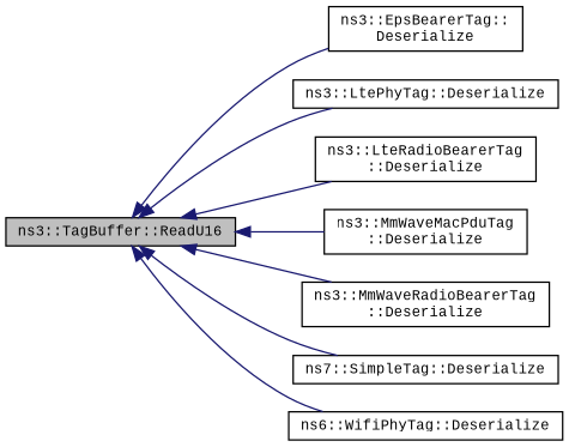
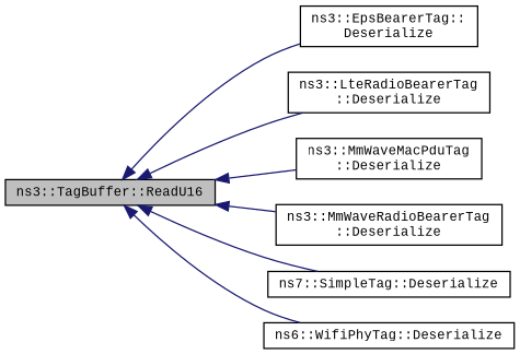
  digraph {
    fontname="Liberation Mono"
    rankdir=LR
    node [color=black fillcolor=white fontname="Liberation Mono" fontsize=10 shape=record style=filled]
    edge [color=midnightblue dir=back fontname="Liberation Mono" fontsize=10 labelfontname=Helvetica labelfontsize=10 style=solid]
    n1 [fillcolor=grey75 fontcolor=black height=0.2 label="ns3::TagBuffer::ReadU16" width=0.4]
    n2 [height=0.2 label="ns3::EpsBearerTag::\lDeserialize" width=0.4]
-   n3 [height=0.2 label="ns3::LtePhyTag::Deserialize" width=0.4]
    n4 [height=0.2 label="ns3::LteRadioBearerTag\l::Deserialize" width=0.4]
    n5 [height=0.2 label="ns3::MmWaveMacPduTag\l::Deserialize" width=0.4]
    n6 [height=0.2 label="ns3::MmWaveRadioBearerTag\l::Deserialize" width=0.4]
    n7 [height=0.2 label="ns7::SimpleTag::Deserialize" width=0.4]
    n8 [height=0.2 label="ns6::WifiPhyTag::Deserialize" width=0.4]
    n1 -> n2
-   n1 -> n3
    n1 -> n4
    n1 -> n5
    n1 -> n6
    n1 -> n7
    n1 -> n8
  }
